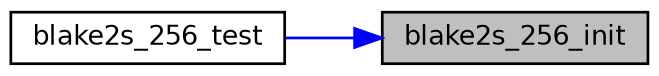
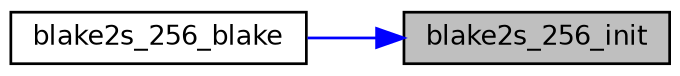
  digraph {
    rankdir=RL
    node [color=black fontname=Helvetica fontsize=10 shape=record style=filled]
    n1 [fillcolor=grey75 fontcolor=black height=0.2 label=blake2s_256_init width=0.4]
-   n2 [fillcolor=white height=0.2 label=blake2s_256_test width=0.4]
+   n2 [fillcolor=white height=0.2 label=blake2s_256_blake width=0.4]
    n1 -> n2 [color=blue dir=back fontname=Helvetica fontsize=10 labelfontname=Helvetica labelfontsize=10 style=solid]
  }
